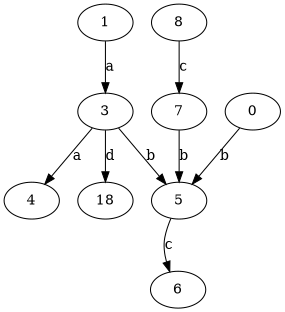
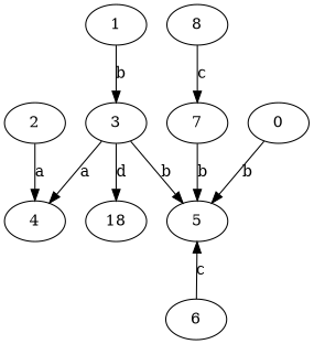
  strict digraph {
+   2
    4
    3
    5
    n5 [label=18]
    6
    7
    8
    0
    1
+   2 -> 4 [label=a]
    3 -> 4 [label=a]
    3 -> 5 [label=b]
    3 -> n5 [label=d]
-   5 -> 6 [label=c]
+   6 -> 5 [label=c]
    7 -> 5 [label=b]
    8 -> 7 [label=c]
    0 -> 5 [label=b]
-   1 -> 3 [label=a]
+   1 -> 3 [label=b]
  }
